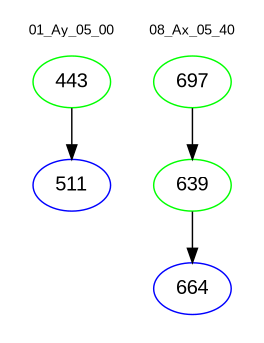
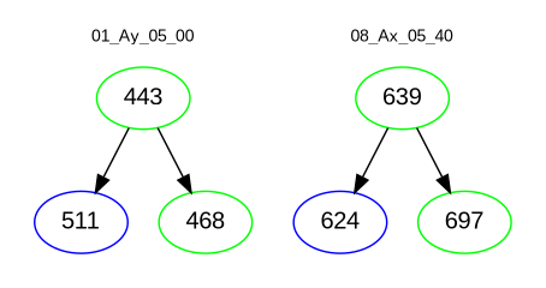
  digraph {
    fontname="Liberation Sans"
    node [color=green fontname="Liberation Sans"]
    edge [color=black fontname="Liberation Sans"]
    n1 [label=443]
    n2 [color=blue label=511]
+   n3 [label=468]
    n4 [label=639]
-   n5 [color=blue label=664]
+   n5 [color=blue label=624]
    n6 [label=697]
    subgraph cluster_1 {
      color=white
      fontsize=10
      label="01_Ay_05_00"
      n1
      n2
+     n3
    }
    subgraph cluster_2 {
      color=white
      fontsize=10
      label="08_Ax_05_40"
      n4
      n5
      n6
    }
    n1 -> n2
+   n1 -> n3
    n4 -> n5
-   n6 -> n4
+   n4 -> n6
  }
